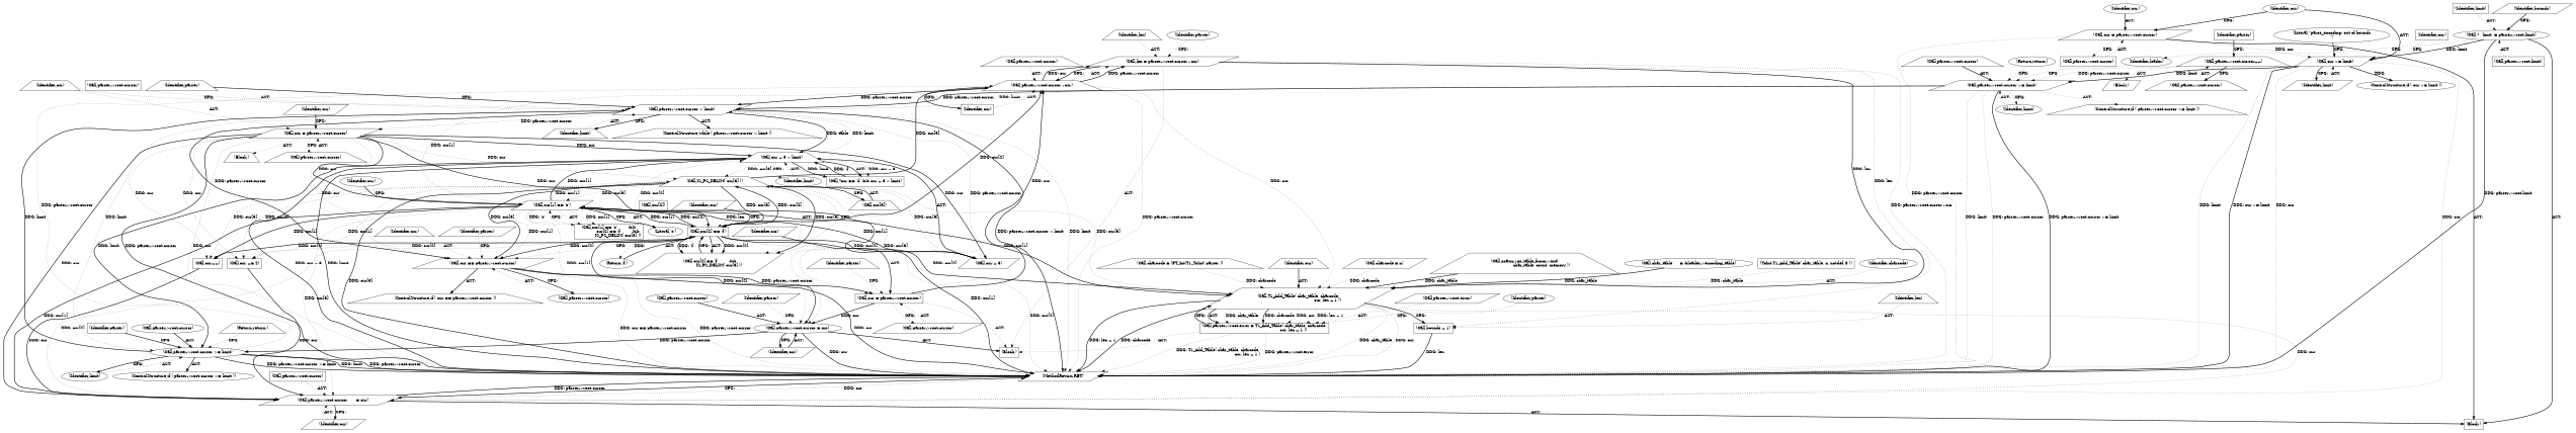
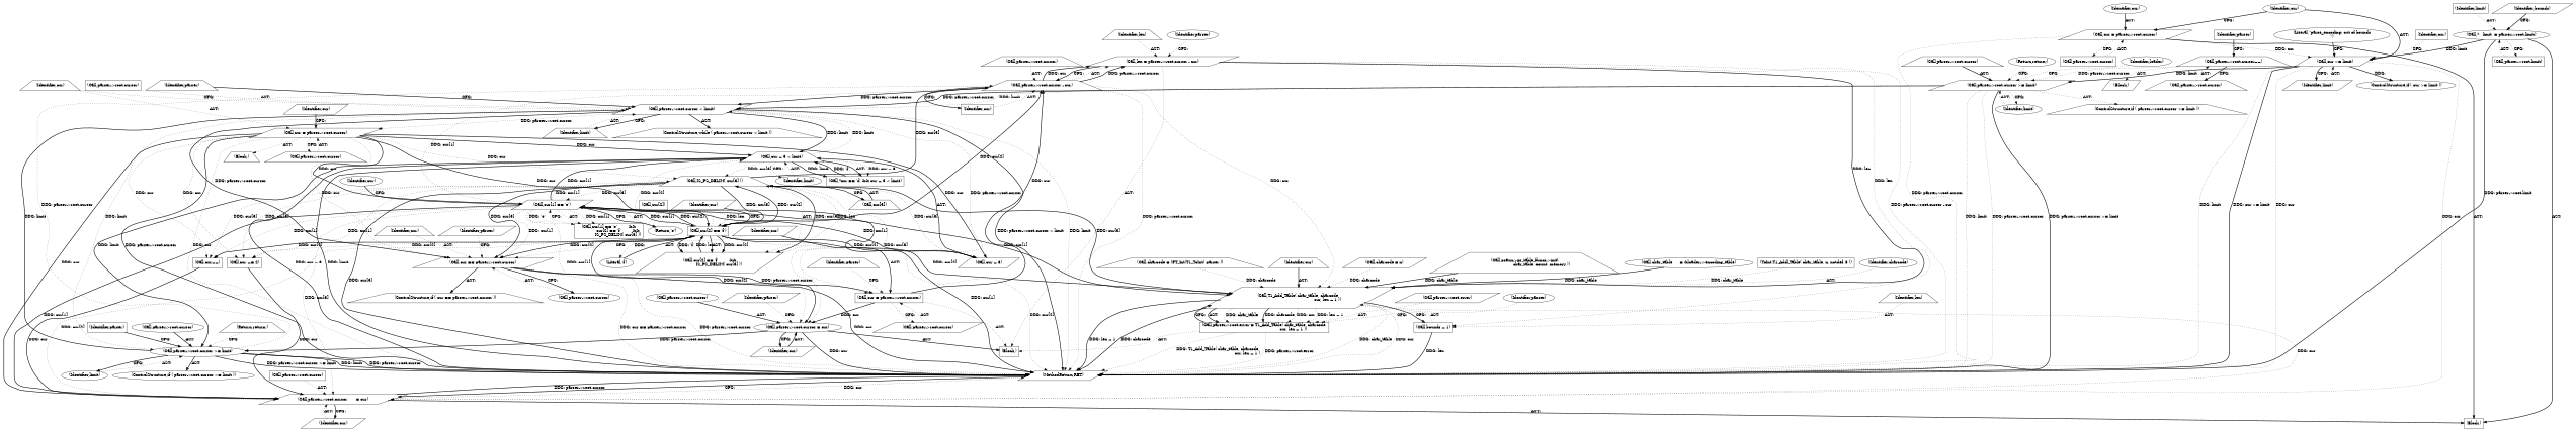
  digraph {
    node [shape=parallelogram]
    edge [style=bold]
    n1 [label="(Call,len = parser->root.cursor - cur)"]
    n2 [label="(Call,parser->root.cursor - cur)" shape=trapezium]
    n3 [label="(Call,T1_Add_Table( char_table, charcode,\n                                               cur, len + 1 ))"]
    n4 [label="(Call,bounds + 1)" shape=box]
    n5 [label="(MethodReturn,RET)"]
    n6 [label="(Block,)" shape=box]
    n7 [label="(Call,parser->root.cursor < limit)"]
    n8 [label="(Identifier,cur)" shape=box]
    n9 [label="(Call,parser->root.cursor       = cur)"]
    n10 [label="(Call,parser->root.error = T1_Add_Table( char_table, charcode,\n                                               cur, len + 1 ))" shape=box]
    n11 [label="(Call,parser->root.cursor >= limit)" shape=ellipse]
    n12 [label="(Call,cur + 3 < limit)" shape=trapezium]
    n13 [label="(Call,cur == parser->root.cursor)"]
    n14 [label="(Call,cur = parser->root.cursor)"]
    n15 [label="(Call,cur = parser->root.cursor)" shape=box]
    n16 [label="(Identifier,limit)" shape=trapezium]
    n17 [label="(ControlStructure,while ( parser->root.cursor < limit ))" shape=trapezium]
    n18 [label="(Identifier,limit)" shape=ellipse]
    n19 [label="(ControlStructure,if ( parser->root.cursor >= limit ))" shape=ellipse]
    n20 [label="(Call,parser->root.cursor = cur)" shape=ellipse]
    n21 [label="(Identifier,cur)"]
    n22 [label="(Call,cur[1] == 'e')"]
    n23 [label="(Call,cur[2] == 'f')" shape=box]
    n24 [label="(Call,IS_PS_DELIM( cur[3] ))" shape=trapezium]
    n25 [label="(Call,cur[1] == 'e'         &&\n               cur[2] == 'f'         &&\n               IS_PS_DELIM( cur[3] ))" shape=box]
    n26 [label="(Call,cur += 2)" shape=box]
    n27 [label="(Call,cur + 3)"]
-   n28 [label="(Literal,'e')" shape=ellipse]
+   n28 [label="(Return,'e')" shape=ellipse]
    n29 [label="(Call,cur++)" shape=box]
    n30 [label="(Identifier,limit)" shape=ellipse]
    n31 [label="(Call,*cur == 'd' && cur + 3 < limit)" shape=box]
-   n32 [label="(Return,'f')" shape=ellipse]
+   n32 [label="(Literal,'f')" shape=ellipse]
    n33 [label="(Call,cur[2] == 'f'         &&\n               IS_PS_DELIM( cur[3] ))"]
    n34 [label="(Call,cur[3])" shape=trapezium]
    n35 [label="(ControlStructure,if ( cur == parser->root.cursor ))" shape=trapezium]
    n36 [label="(Call,parser->root.cursor)" shape=ellipse]
    n37 [label="(Block,)" shape=box]
    n38 [label="(Identifier,cur)"]
    n39 [label="(Block,)" shape=trapezium]
    n40 [label="(Call,parser->root.cursor)" shape=trapezium]
    n41 [label="(Call,parser->root.cursor)"]
    n42 [label="(Call,parser->root.cursor >= limit)"]
    n43 [label="(Identifier,limit)" shape=ellipse]
    n44 [label="(ControlStructure,if ( parser->root.cursor >= limit ))" shape=trapezium]
    n45 [label="(Call,parser->root.cursor++)" shape=trapezium]
    n46 [label="(Call,parser->root.cursor)" shape=trapezium]
    n47 [label="(Block,)"]
    n48 [label="(Call,cur >= limit)"]
    n49 [label="(Identifier,limit)"]
    n50 [label="(ControlStructure,if ( cur >= limit ))" shape=ellipse]
    n51 [label="(Call,cur = parser->root.cursor)"]
    n52 [label="(Call,parser->root.cursor)" shape=box]
    n53 [label="(Call,*   limit  = parser->root.limit)" shape=ellipse]
    n54 [label="(Call,parser->root.limit)" shape=box]
    n55 [label="(Identifier,charcode)" shape=ellipse]
    n56 [label="(Identifier,cur)"]
    n57 [label="(Call,charcode = (FT_Int)T1_ToInt( parser ))" shape=trapezium]
    n58 [label="(Identifier,cur)" shape=trapezium]
    n59 [label="(Return,return;)" shape=ellipse]
    n60 [label="(Identifier,cur)" shape=ellipse]
    n61 [label="(Call,parser->root.error)"]
    n62 [label="(Call,cur[2])" shape=box]
    n63 [label="(Call,parser->root.cursor)" shape=ellipse]
    n64 [label="(Identifier,parser)" shape=box]
    n65 [label="(Identifier,cur)" shape=trapezium]
    n66 [label="(Identifier,parser)" shape=ellipse]
    n67 [label="(Call,parser->root.cursor)" shape=ellipse]
    n68 [label="(Call,parser->root.cursor)" shape=trapezium]
    n69 [label="(Identifier,cur)"]
    n70 [label="(Call,parser->root.cursor)" shape=box]
    n71 [label="(Identifier,bounds)"]
    n72 [label="(Identifier,cur)" shape=ellipse]
    n73 [label="(Identifier,loader)" shape=ellipse]
    n74 [label="(Identifier,parser)" shape=trapezium]
    n75 [label="(Identifier,parser)" shape=ellipse]
    n76 [label="(Call,charcode = n)"]
    n77 [label="(Identifier,len)" shape=trapezium]
    n78 [label="(Identifier,len)" shape=trapezium]
    n79 [label="(Identifier,limit)" shape=box]
    n80 [label="(Identifier,parser)" shape=box]
    n81 [label="(Call,psaux->ps_table_funcs->init(\n                           char_table, count, memory ))" shape=trapezium]
    n82 [label="(Identifier,cur)" shape=box]
    n83 [label="(Call,parser->root.cursor)" shape=trapezium]
    n84 [label="(Identifier,cur)" shape=trapezium]
    n85 [label="(Identifier,parser)"]
    n86 [label="(Call,char_table      = &loader->encoding_table)" shape=ellipse]
    n87 [label="(Identifier,cur)" shape=ellipse]
    n88 [label="(Identifier,parser)"]
    n89 [label="(Literal,\"parse_encoding: out of bounds\n\")" shape=ellipse]
    n90 [label="(ToInt,T1_Add_Table( char_table, n, notdef, 8 ))" shape=box]
    n91 [label="(Return,return;)" shape=trapezium]
    n92 [label="(Identifier,parser)" shape=trapezium]
    n93 [label="(Identifier,cur)"]
    n94 [label="(Call,parser->root.cursor)" shape=box]
    n1 -> n2 [label="CFG: "]
    n1 -> n3 [label="DDG: len"]
    n1 -> n4 [label="DDG: len" style=dotted]
    n1 -> n5 [label="DDG: parser->root.cursor - cur" style=dotted]
    n1 -> n6 [label="AST: " style=dotted]
    n2 -> n1 [label="AST: " style=dotted]
    n2 -> n1 [label="DDG: parser->root.cursor"]
    n2 -> n1 [label="DDG: cur"]
    n2 -> n3 [label="DDG: cur" style=dotted]
    n2 -> n5 [label="DDG: parser->root.cursor" style=dotted]
    n2 -> n7 [label="DDG: parser->root.cursor"]
    n2 -> n8 [label="CFG: "]
    n3 -> n4 [label="CFG: "]
    n3 -> n5 [label="DDG: len + 1"]
    n3 -> n5 [label="DDG: charcode"]
    n3 -> n5 [label="DDG: char_table" style=dotted]
    n3 -> n5 [label="DDG: cur" style=dotted]
    n3 -> n9 [label="DDG: cur" style=dotted]
    n3 -> n10 [label="AST: "]
    n3 -> n10 [label="DDG: char_table" style=dotted]
    n3 -> n10 [label="DDG: charcode"]
    n3 -> n10 [label="DDG: cur" style=dotted]
    n3 -> n10 [label="DDG: len + 1" style=dotted]
+   n4 -> n3 [label="AST: " style=dotted]
    n4 -> n5 [label="DDG: len"]
    n5 -> n9 [label="CFG: "]
    n7 -> n5 [label="DDG: parser->root.cursor < limit"]
    n7 -> n5 [label="DDG: limit" style=dotted]
    n7 -> n11 [label="DDG: limit" style=dotted]
-   n7 -> n12 [label="DDG: table"]
+   n7 -> n12 [label="DDG: limit"]
    n7 -> n13 [label="DDG: parser->root.cursor"]
    n7 -> n14 [label="DDG: parser->root.cursor" style=dotted]
    n7 -> n15 [label="DDG: parser->root.cursor" style=dotted]
    n7 -> n16 [label="CFG: "]
    n7 -> n17 [label="AST: "]
    n8 -> n2 [label="AST: " style=dotted]
    n9 -> n5 [label="DDG: cur" style=dotted]
    n9 -> n5 [label="DDG: parser->root.cursor"]
    n9 -> n37 [label="AST: "]
    n9 -> n38 [label="CFG: "]
    n10 -> n3 [label="CFG: "]
    n10 -> n5 [label="DDG: T1_Add_Table( char_table, charcode,\n                                               cur, len + 1 )" style=dotted]
    n10 -> n5 [label="DDG: parser->root.error" style=dotted]
    n10 -> n6 [label="AST: " style=dotted]
    n11 -> n2 [label="DDG: parser->root.cursor" style=dotted]
    n11 -> n5 [label="DDG: parser->root.cursor"]
    n11 -> n5 [label="DDG: parser->root.cursor >= limit"]
    n11 -> n5 [label="DDG: limit"]
    n11 -> n7 [label="DDG: limit"]
    n11 -> n18 [label="CFG: "]
    n11 -> n19 [label="AST: "]
    n12 -> n5 [label="DDG: cur + 3"]
    n12 -> n5 [label="DDG: limit"]
    n12 -> n7 [label="DDG: limit" style=dotted]
    n12 -> n11 [label="DDG: limit"]
    n12 -> n24 [label="DDG: cur[3]" style=dotted]
    n12 -> n30 [label="CFG: " style=dotted]
    n12 -> n31 [label="AST: "]
    n12 -> n31 [label="DDG: cur + 3" style=dotted]
    n12 -> n31 [label="DDG: limit"]
    n13 -> n5 [label="DDG: parser->root.cursor" style=dotted]
    n13 -> n5 [label="DDG: cur"]
    n13 -> n5 [label="DDG: cur == parser->root.cursor" style=dotted]
    n13 -> n15 [label="DDG: parser->root.cursor"]
    n13 -> n35 [label="AST: "]
    n13 -> n36 [label="CFG: "]
    n14 -> n5 [label="DDG: parser->root.cursor"]
    n14 -> n5 [label="DDG: cur" style=dotted]
    n14 -> n9 [label="DDG: cur"]
    n14 -> n12 [label="DDG: cur"]
    n14 -> n13 [label="DDG: cur" style=dotted]
    n14 -> n22 [label="DDG: cur"]
    n14 -> n23 [label="DDG: cur"]
    n14 -> n24 [label="DDG: cur" style=dotted]
    n14 -> n26 [label="DDG: cur" style=dotted]
    n14 -> n27 [label="DDG: cur"]
    n14 -> n29 [label="DDG: cur" style=dotted]
    n14 -> n39 [label="AST: " style=dotted]
    n14 -> n40 [label="CFG: " style=dotted]
    n15 -> n2 [label="DDG: cur"]
    n15 -> n6 [label="AST: " style=dotted]
    n15 -> n20 [label="DDG: cur"]
    n15 -> n41 [label="CFG: " style=dotted]
    n16 -> n7 [label="AST: " style=dotted]
    n18 -> n11 [label="AST: " style=dotted]
    n20 -> n5 [label="DDG: cur"]
    n20 -> n6 [label="AST: "]
    n20 -> n11 [label="DDG: parser->root.cursor"]
    n20 -> n21 [label="CFG: "]
    n21 -> n20 [label="AST: "]
    n22 -> n2 [label="DDG: cur[1]" style=dotted]
    n22 -> n3 [label="DDG: cur[1]"]
    n22 -> n5 [label="DDG: cur[1]"]
    n22 -> n9 [label="DDG: cur[1]"]
    n22 -> n12 [label="DDG: cur[1]"]
    n22 -> n13 [label="DDG: cur[1]" style=dotted]
    n22 -> n20 [label="DDG: cur[1]" style=dotted]
    n22 -> n23 [label="DDG: cur[1]"]
    n22 -> n24 [label="DDG: cur[1]" style=dotted]
    n22 -> n25 [label="AST: " style=dotted]
    n22 -> n25 [label="DDG: cur[1]" style=dotted]
    n22 -> n25 [label="DDG: 'e'" style=dotted]
    n22 -> n26 [label="DDG: cur[1]" style=dotted]
    n22 -> n27 [label="DDG: cur[1]"]
    n22 -> n28 [label="CFG: "]
-   n22 -> n29 [label="DDG: cur[1]"]
+   n22 -> n29 [label="DDG: cur[1]" style=dotted]
    n23 -> n2 [label="DDG: cur[2]"]
    n23 -> n3 [label="DDG: cur[2]"]
    n23 -> n5 [label="DDG: cur[2]" style=dotted]
    n23 -> n9 [label="DDG: cur[2]" style=dotted]
    n23 -> n12 [label="DDG: cur[2]" style=dotted]
    n23 -> n13 [label="DDG: cur[2]"]
    n23 -> n20 [label="DDG: cur[2]"]
    n23 -> n22 [label="DDG: cur[2]"]
    n23 -> n24 [label="DDG: cur[2]"]
    n23 -> n26 [label="DDG: cur[2]" style=dotted]
    n23 -> n27 [label="DDG: cur[2]"]
    n23 -> n29 [label="DDG: cur[2]"]
    n23 -> n32 [label="DDG: " style=dotted]
    n23 -> n33 [label="AST: "]
    n23 -> n33 [label="DDG: cur[2]"]
    n23 -> n33 [label="DDG: 'f'"]
    n24 -> n2 [label="DDG: cur[3]"]
-   n24 -> n3 [label="DDG: cur[3]" style=dotted]
+   n24 -> n3 [label="DDG: cur[3]"]
    n24 -> n5 [label="DDG: cur[3]"]
    n24 -> n9 [label="DDG: cur[3]" style=dotted]
    n24 -> n13 [label="DDG: cur[3]"]
    n24 -> n20 [label="DDG: cur[3]" style=dotted]
    n24 -> n22 [label="DDG: cur[3]" style=dotted]
    n24 -> n23 [label="DDG: cur[3]"]
    n24 -> n26 [label="DDG: cur[3]" style=dotted]
    n24 -> n27 [label="DDG: cur[3]" style=dotted]
    n24 -> n29 [label="DDG: cur[3]" style=dotted]
    n24 -> n33 [label="AST: " style=dotted]
    n24 -> n33 [label="DDG: cur[3]"]
    n24 -> n34 [label="CFG: "]
    n25 -> n22 [label="CFG: " style=dotted]
    n26 -> n9 [label="DDG: cur"]
    n27 -> n12 [label="AST: "]
    n28 -> n22 [label="AST: " style=dotted]
    n29 -> n9 [label="DDG: cur"]
    n30 -> n12 [label="AST: " style=dotted]
    n31 -> n12 [label="DDG: 'f'"]
    n32 -> n23 [label="AST: "]
-   n33 -> n23 [label="CFG: "]
-   n33 -> n24 [label="CFG: " style=dotted]
+   n33 -> n23 [label="DDG: len"]
+   n33 -> n24 [label="DDG: len" style=dotted]
    n34 -> n24 [label="AST: "]
    n36 -> n13 [label="AST: " style=dotted]
    n38 -> n9 [label="AST: " style=dotted]
    n40 -> n14 [label="AST: " style=dotted]
    n41 -> n15 [label="AST: " style=dotted]
    n42 -> n5 [label="DDG: limit" style=dotted]
    n42 -> n5 [label="DDG: parser->root.cursor" style=dotted]
    n42 -> n5 [label="DDG: parser->root.cursor >= limit"]
    n42 -> n7 [label="DDG: parser->root.cursor"]
    n42 -> n7 [label="DDG: limit" style=dotted]
    n42 -> n43 [label="CFG: " style=dotted]
    n42 -> n44 [label="AST: " style=dotted]
    n43 -> n42 [label="AST: " style=dotted]
    n45 -> n42 [label="DDG: parser->root.cursor" style=dotted]
    n45 -> n46 [label="CFG: "]
    n45 -> n47 [label="AST: " style=dotted]
    n46 -> n45 [label="AST: " style=dotted]
    n48 -> n5 [label="DDG: cur >= limit"]
    n48 -> n5 [label="DDG: cur" style=dotted]
    n48 -> n5 [label="DDG: limit" style=dotted]
    n48 -> n9 [label="DDG: cur" style=dotted]
    n48 -> n42 [label="DDG: limit"]
    n48 -> n49 [label="CFG: "]
    n48 -> n50 [label="DDG: "]
    n49 -> n48 [label="AST: " style=dotted]
    n51 -> n5 [label="DDG: parser->root.cursor" style=dotted]
    n51 -> n37 [label="AST: "]
    n51 -> n48 [label="DDG: cur" style=dotted]
    n51 -> n52 [label="CFG: " style=dotted]
    n52 -> n51 [label="AST: " style=dotted]
    n53 -> n5 [label="DDG: parser->root.limit"]
    n53 -> n37 [label="AST: "]
    n53 -> n48 [label="DDG: limit"]
-   n53 -> n73 [label="CFG: " style=dotted]
+   n53 -> n54 [label="CFG: " style=dotted]
    n54 -> n53 [label="AST: " style=dotted]
    n55 -> n3 [label="AST: " style=dotted]
    n56 -> n13 [label="CFG: " style=dotted]
    n56 -> n15 [label="AST: "]
    n57 -> n3 [label="DDG: charcode" style=dotted]
    n58 -> n3 [label="AST: "]
    n59 -> n42 [label="CFG: " style=dotted]
    n60 -> n51 [label="AST: "]
    n61 -> n10 [label="AST: " style=dotted]
    n62 -> n23 [label="DDG: len" style=dotted]
    n63 -> n20 [label="AST: "]
    n64 -> n11 [label="CFG: "]
    n65 -> n13 [label="AST: " style=dotted]
    n66 -> n1 [label="CFG: " style=dotted]
    n67 -> n11 [label="AST: "]
    n68 -> n42 [label="AST: "]
    n69 -> n23 [label="CFG: "]
    n70 -> n9 [label="AST: " style=dotted]
    n71 -> n53 [label="CFG: "]
    n72 -> n22 [label="CFG: "]
    n73 -> n42 [label="CFG: " style=dotted]
    n74 -> n15 [label="CFG: " style=dotted]
    n75 -> n10 [label="CFG: " style=dotted]
    n76 -> n3 [label="DDG: charcode" style=dotted]
    n77 -> n1 [label="AST: " style=dotted]
    n78 -> n4 [label="AST: " style=dotted]
    n79 -> n53 [label="AST: " style=dotted]
    n80 -> n45 [label="CFG: "]
    n81 -> n3 [label="DDG: char_table"]
    n82 -> n48 [label="CFG: " style=dotted]
    n83 -> n2 [label="AST: " style=dotted]
    n84 -> n7 [label="CFG: " style=dotted]
    n84 -> n14 [label="AST: " style=dotted]
    n85 -> n13 [label="CFG: " style=dotted]
    n86 -> n3 [label="DDG: char_table"]
    n87 -> n48 [label="AST: "]
    n87 -> n51 [label="CFG: "]
    n88 -> n20 [label="CFG: " style=dotted]
    n89 -> n48 [label="CFG: "]
    n90 -> n3 [label="DDG: char_table" style=dotted]
    n91 -> n11 [label="CFG: " style=dotted]
    n92 -> n7 [label="CFG: "]
    n93 -> n14 [label="CFG: "]
    n94 -> n7 [label="AST: " style=dotted]
  }
